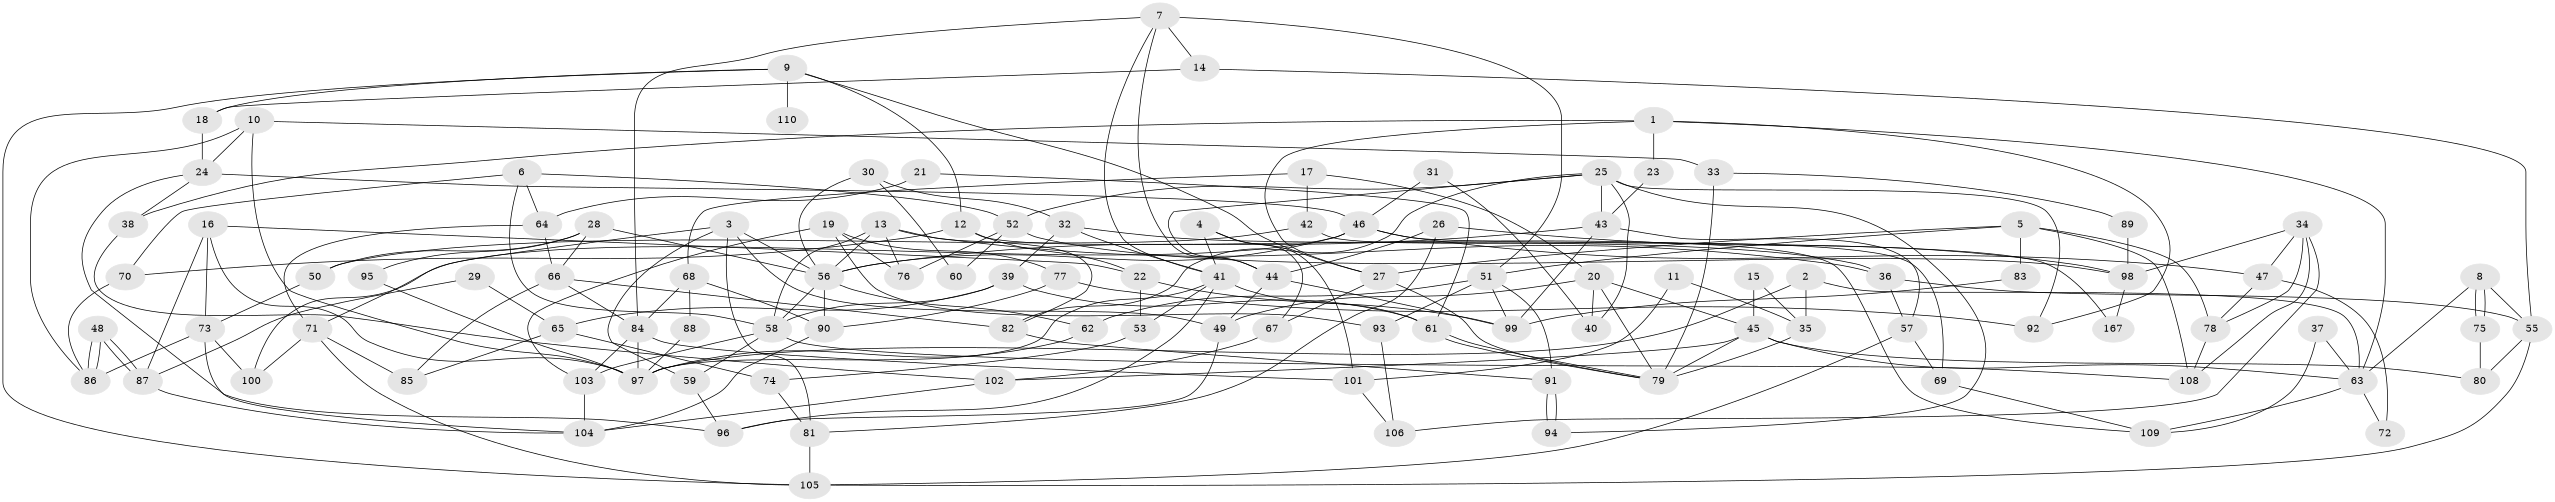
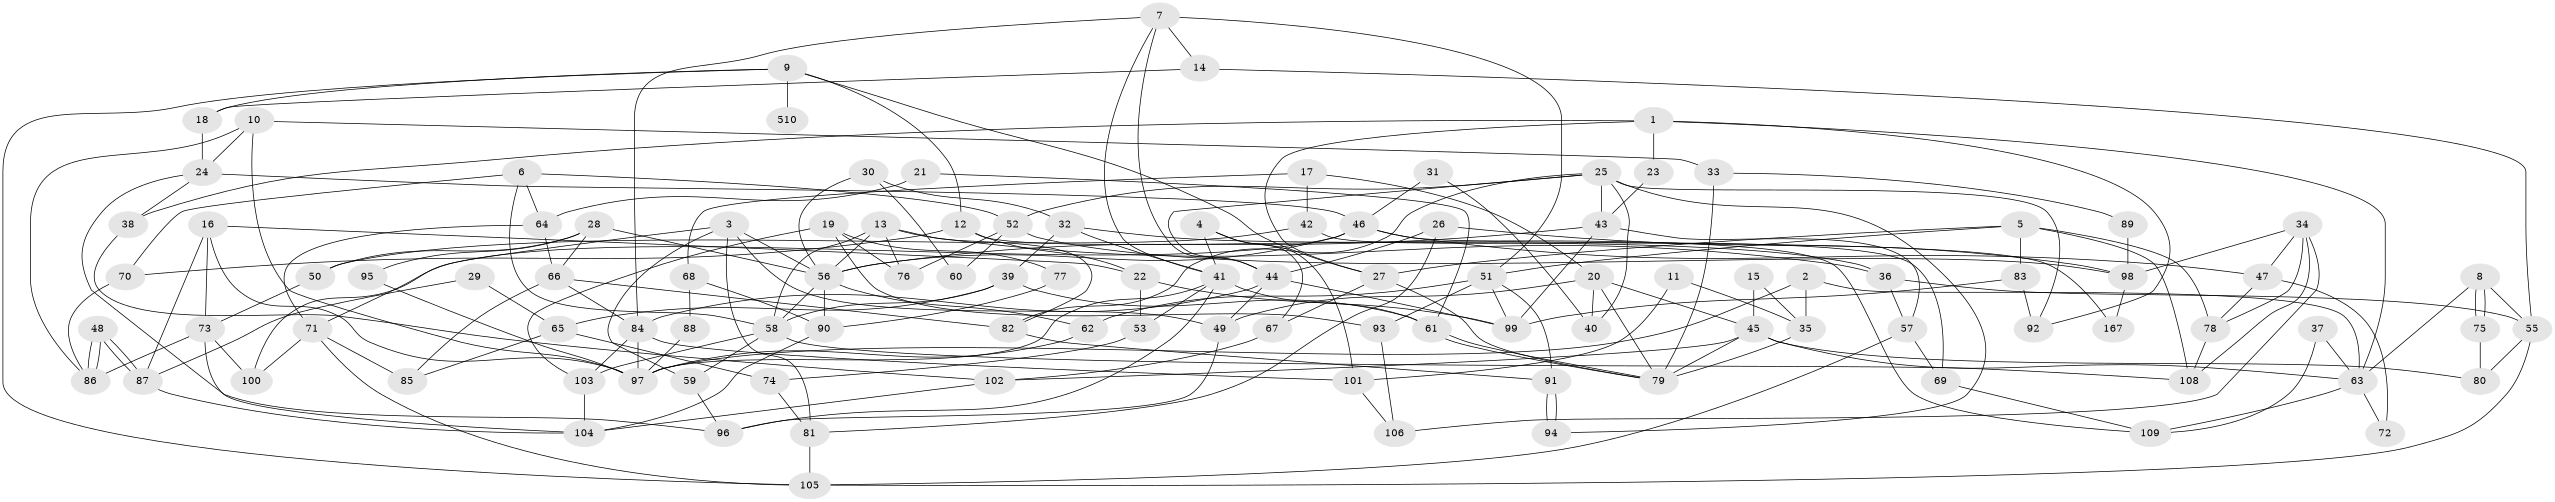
  graph {
    node [color=gray90 style=filled]
    1
    23
    27
    38
    63
    92
    43
    67
    79
    102
    109
    72
    2
    35
    97
    3
    49
    56
    59
    71
    81
    96
    58
    62
    90
    105
    100
    85
    4
    41
    101
    61
    53
    106
    5
    51
    78
    83
    108
    93
    99
    91
    6
    52
    64
    70
    76
    98
    60
    103
    66
    86
    7
    14
    44
    84
    55
    18
    8
    75
    80
    9
    12
-   110
+   110 [label=510]
    22
    24
    10
    33
    46
    89
    11
    13
    36
    82
    57
    15
    45
    16
    73
    87
    104
    17
    20
    42
    68
    40
    50
    69
    88
    19
    77
    21
    74
    47
    n95 [label=167]
    25
    94
    26
    28
    95
    29
    65
    30
    32
    39
    31
    34
    37
    48
    1 -- 23
    1 -- 27
    1 -- 38
    1 -- 63
    1 -- 92
    23 -- 43
    27 -- 67
    27 -- 79
    38 -- 102
    63 -- 109
    63 -- 72
    43 -- 56
    43 -- 99
    43 -- 57
    67 -- 102
    102 -- 104
    2 -- 63
    2 -- 35
    2 -- 97
    35 -- 79
    3 -- 49
    3 -- 56
    3 -- 59
    3 -- 71
    3 -- 81
    49 -- 96
    56 -- 58
    56 -- 62
    56 -- 90
    59 -- 96
    71 -- 105
    71 -- 100
    71 -- 85
    81 -- 105
    58 -- 59
    58 -- 108
    58 -- 103
    62 -- 97
    90 -- 104
    4 -- 67
    4 -- 41
    4 -- 101
    41 -- 97
    41 -- 96
    41 -- 61
    41 -- 53
    101 -- 106
    61 -- 79
    61 -- 79
    53 -- 74
    5 -- 27
    5 -- 51
    5 -- 78
    5 -- 83
    5 -- 108
    51 -- 62
    51 -- 93
    51 -- 99
    51 -- 91
    78 -- 108
    83 -- 99
    93 -- 106
    91 -- 94
    91 -- 94
    6 -- 58
    6 -- 52
    6 -- 64
    6 -- 70
    52 -- 76
    52 -- 98
    52 -- 60
    64 -- 71
    64 -- 66
    70 -- 86
    98 -- n95
    103 -- 104
    66 -- 85
    66 -- 84
    66 -- 82
    7 -- 41
    7 -- 51
    7 -- 14
    7 -- 44
    7 -- 84
    14 -- 55
    14 -- 18
    44 -- 49
    44 -- 99
    84 -- 97
    84 -- 101
    84 -- 103
    55 -- 105
    55 -- 80
    18 -- 24
    8 -- 63
    8 -- 55
    8 -- 75
    8 -- 75
    75 -- 80
    9 -- 27
    9 -- 105
    9 -- 18
    9 -- 12
    9 -- 110
    12 -- 109
    12 -- 70
    12 -- 22
    22 -- 53
    22 -- 99
    24 -- 38
    24 -- 96
    24 -- 46
    10 -- 97
    10 -- 86
    10 -- 24
    10 -- 33
    33 -- 79
    33 -- 89
    46 -- 56
    46 -- 100
    46 -- 47
    46 -- n95
    89 -- 98
    11 -- 35
    11 -- 101
    13 -- 56
    13 -- 58
    13 -- 76
    13 -- 36
    13 -- 82
    36 -- 55
    36 -- 57
    82 -- 91
    57 -- 105
    57 -- 69
    15 -- 35
    15 -- 45
    45 -- 63
    45 -- 79
    45 -- 102
    45 -- 80
    16 -- 97
    16 -- 22
    16 -- 73
    16 -- 87
    73 -- 100
    73 -- 86
    73 -- 104
    87 -- 104
    17 -- 20
    17 -- 42
    17 -- 68
    20 -- 79
    20 -- 49
    20 -- 45
    20 -- 40
    42 -- 50
    42 -- 69
    68 -- 90
-   68 -- 84
+   44 -- 84
    68 -- 88
    50 -- 73
    69 -- 109
    88 -- 97
    19 -- 93
    19 -- 76
    19 -- 103
    19 -- 77
-   77 -- 92
+   83 -- 92
    77 -- 90
    21 -- 61
    21 -- 64
    74 -- 81
    47 -- 72
    47 -- 78
    25 -- 92
    25 -- 43
    25 -- 52
    25 -- 44
    25 -- 82
    25 -- 40
    25 -- 94
    26 -- 81
    26 -- 98
    26 -- 44
    28 -- 56
    28 -- 66
    28 -- 50
    28 -- 95
    95 -- 97
    29 -- 87
    29 -- 65
    65 -- 85
    65 -- 74
    30 -- 56
    30 -- 60
    30 -- 32
    32 -- 41
    32 -- 36
    32 -- 39
    39 -- 58
    39 -- 61
    39 -- 65
    31 -- 46
    31 -- 40
    34 -- 106
    34 -- 78
    34 -- 108
    34 -- 98
    34 -- 47
    37 -- 63
    37 -- 109
    48 -- 86
    48 -- 86
    48 -- 87
    48 -- 87
  }
